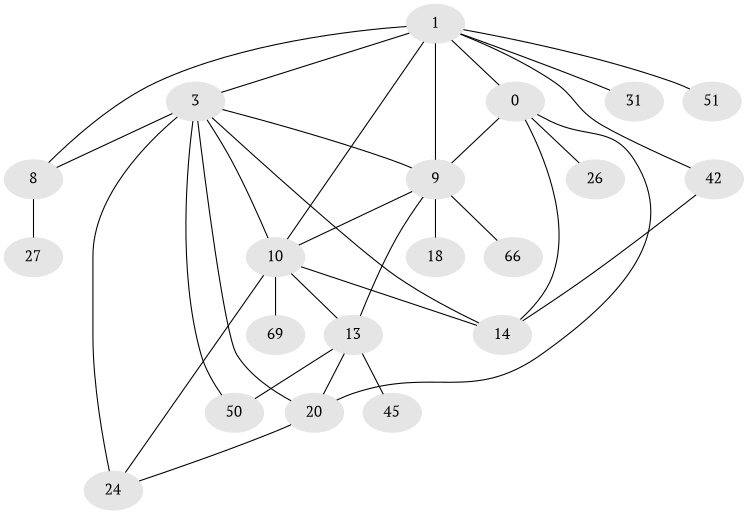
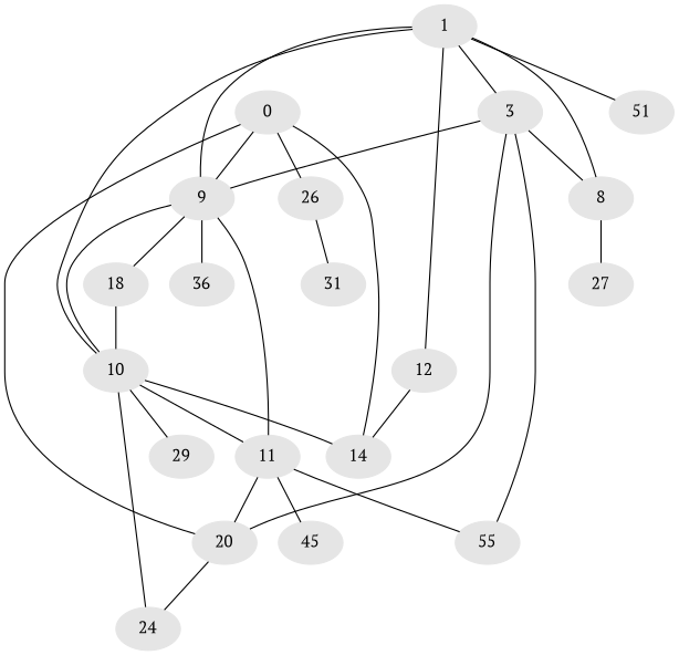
  graph {
    fontname="PT Serif"
    node [color=gray90 fontname="PT Serif" style=filled]
    edge [fontname="PT Serif"]
    1 [super="+2+4"]
    3 [super="+6+5+47+33"]
    n3 [label=0 super="+16+46+32+58"]
    8 [super="+17+30+41"]
    9 [super="+11+28"]
    10 [super="+54+22+42"]
-   12 [label=42]
+   12
    31
    51
    14 [super="+40+39+59"]
    20 [super="+44+25+55+34"]
    24 [super="+67+61+37"]
-   50 [super="+52"]
+   50 [super="+52" label=55]
    26
    27
-   13 [super="+19"]
+   13 [super="+19" label=11]
    18 [super="+64+23"]
-   36 [label=66]
-   29 [super="+65" label=69]
+   36
+   29 [super="+65"]
    45 [super="+48"]
    1 -- 3
-   1 -- n3
    1 -- 8
    1 -- 9
    1 -- 10 [weight=2]
    1 -- 12
-   1 -- 31
+   26 -- 31
    1 -- 51
    3 -- 8 [weight=3]
    3 -- 9
-   3 -- 10
-   3 -- 14
+   18 -- 10
    3 -- 20 [weight=2]
-   3 -- 24 [weight=2]
    3 -- 50
    n3 -- 9
    n3 -- 14
    n3 -- 20 [weight=2]
    n3 -- 26
    8 -- 27
    9 -- 10
    9 -- 13
    9 -- 18 [weight=2]
    9 -- 36
    10 -- 14
    10 -- 24
    10 -- 13
    10 -- 29
    12 -- 14
    20 -- 24
    13 -- 20 [weight=2]
    13 -- 50
    13 -- 45
  }
